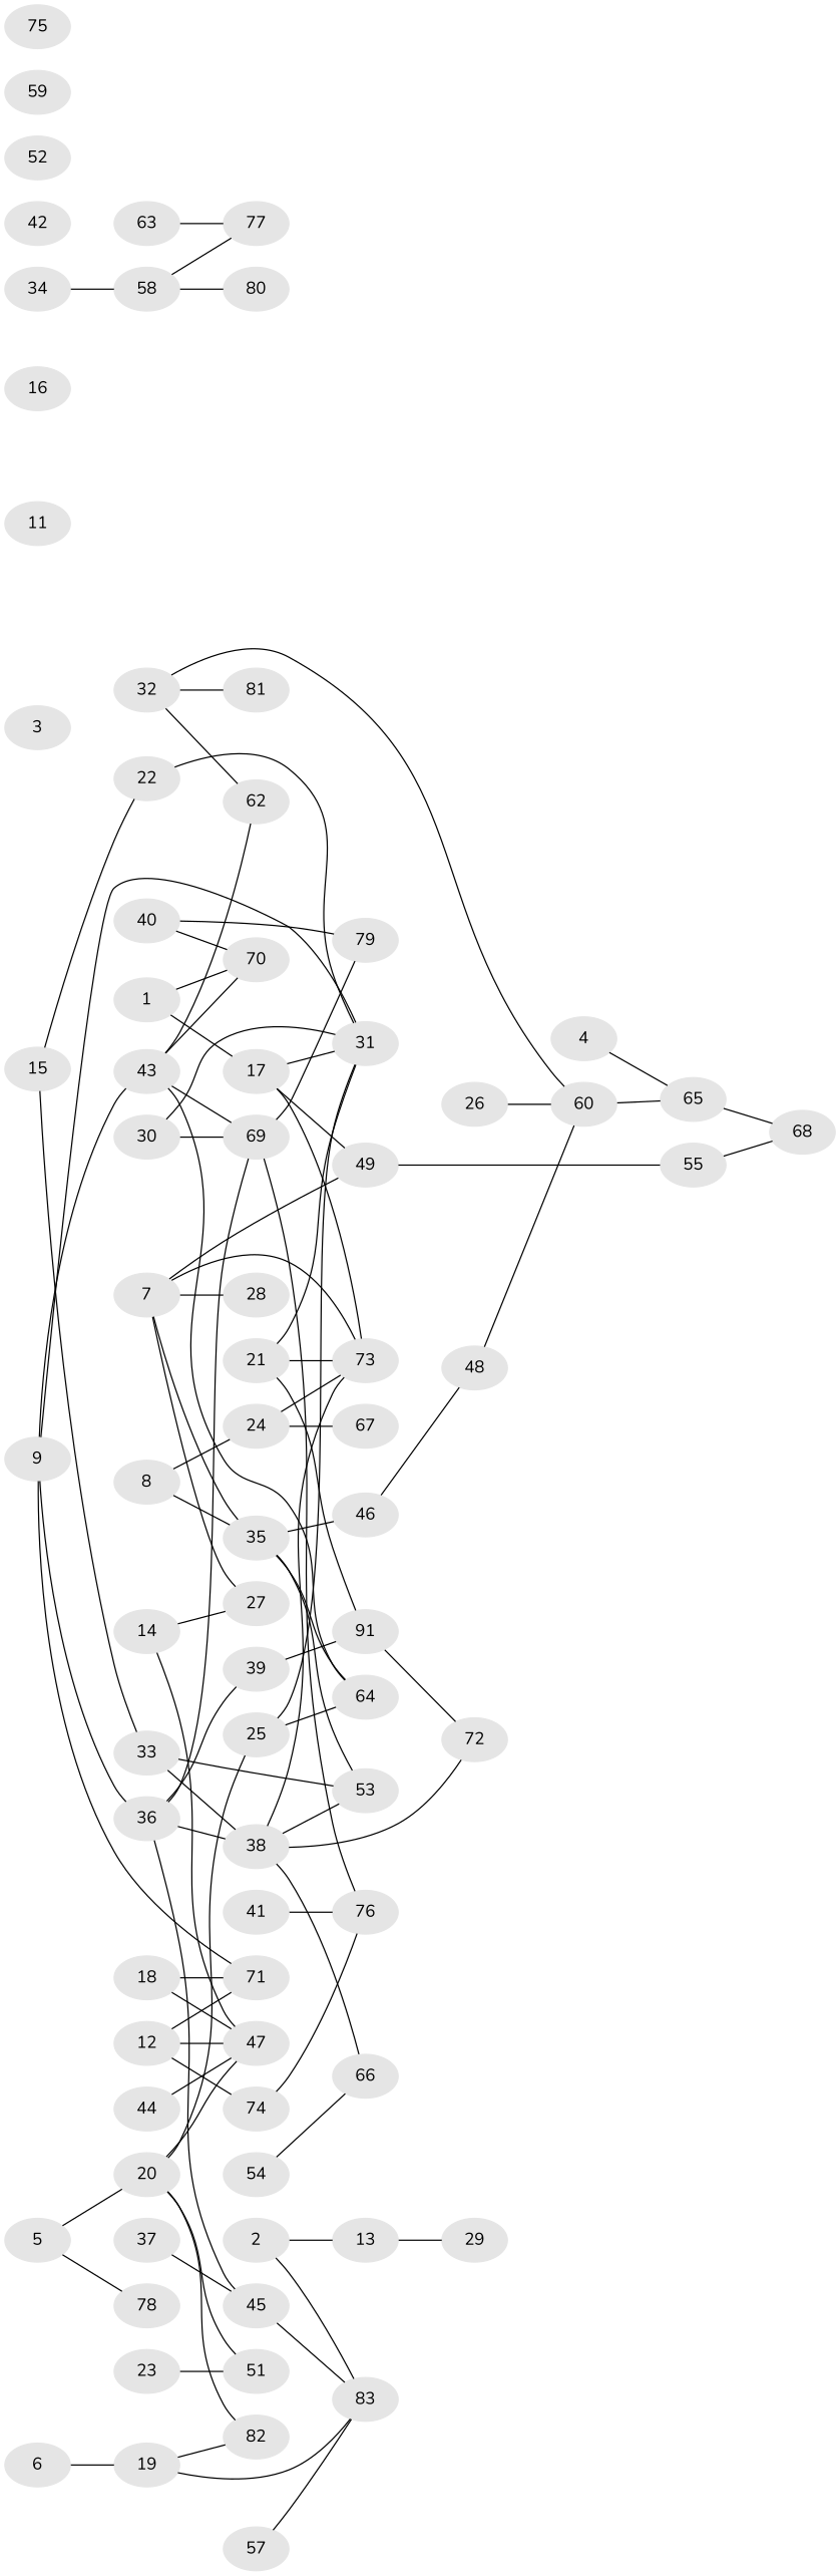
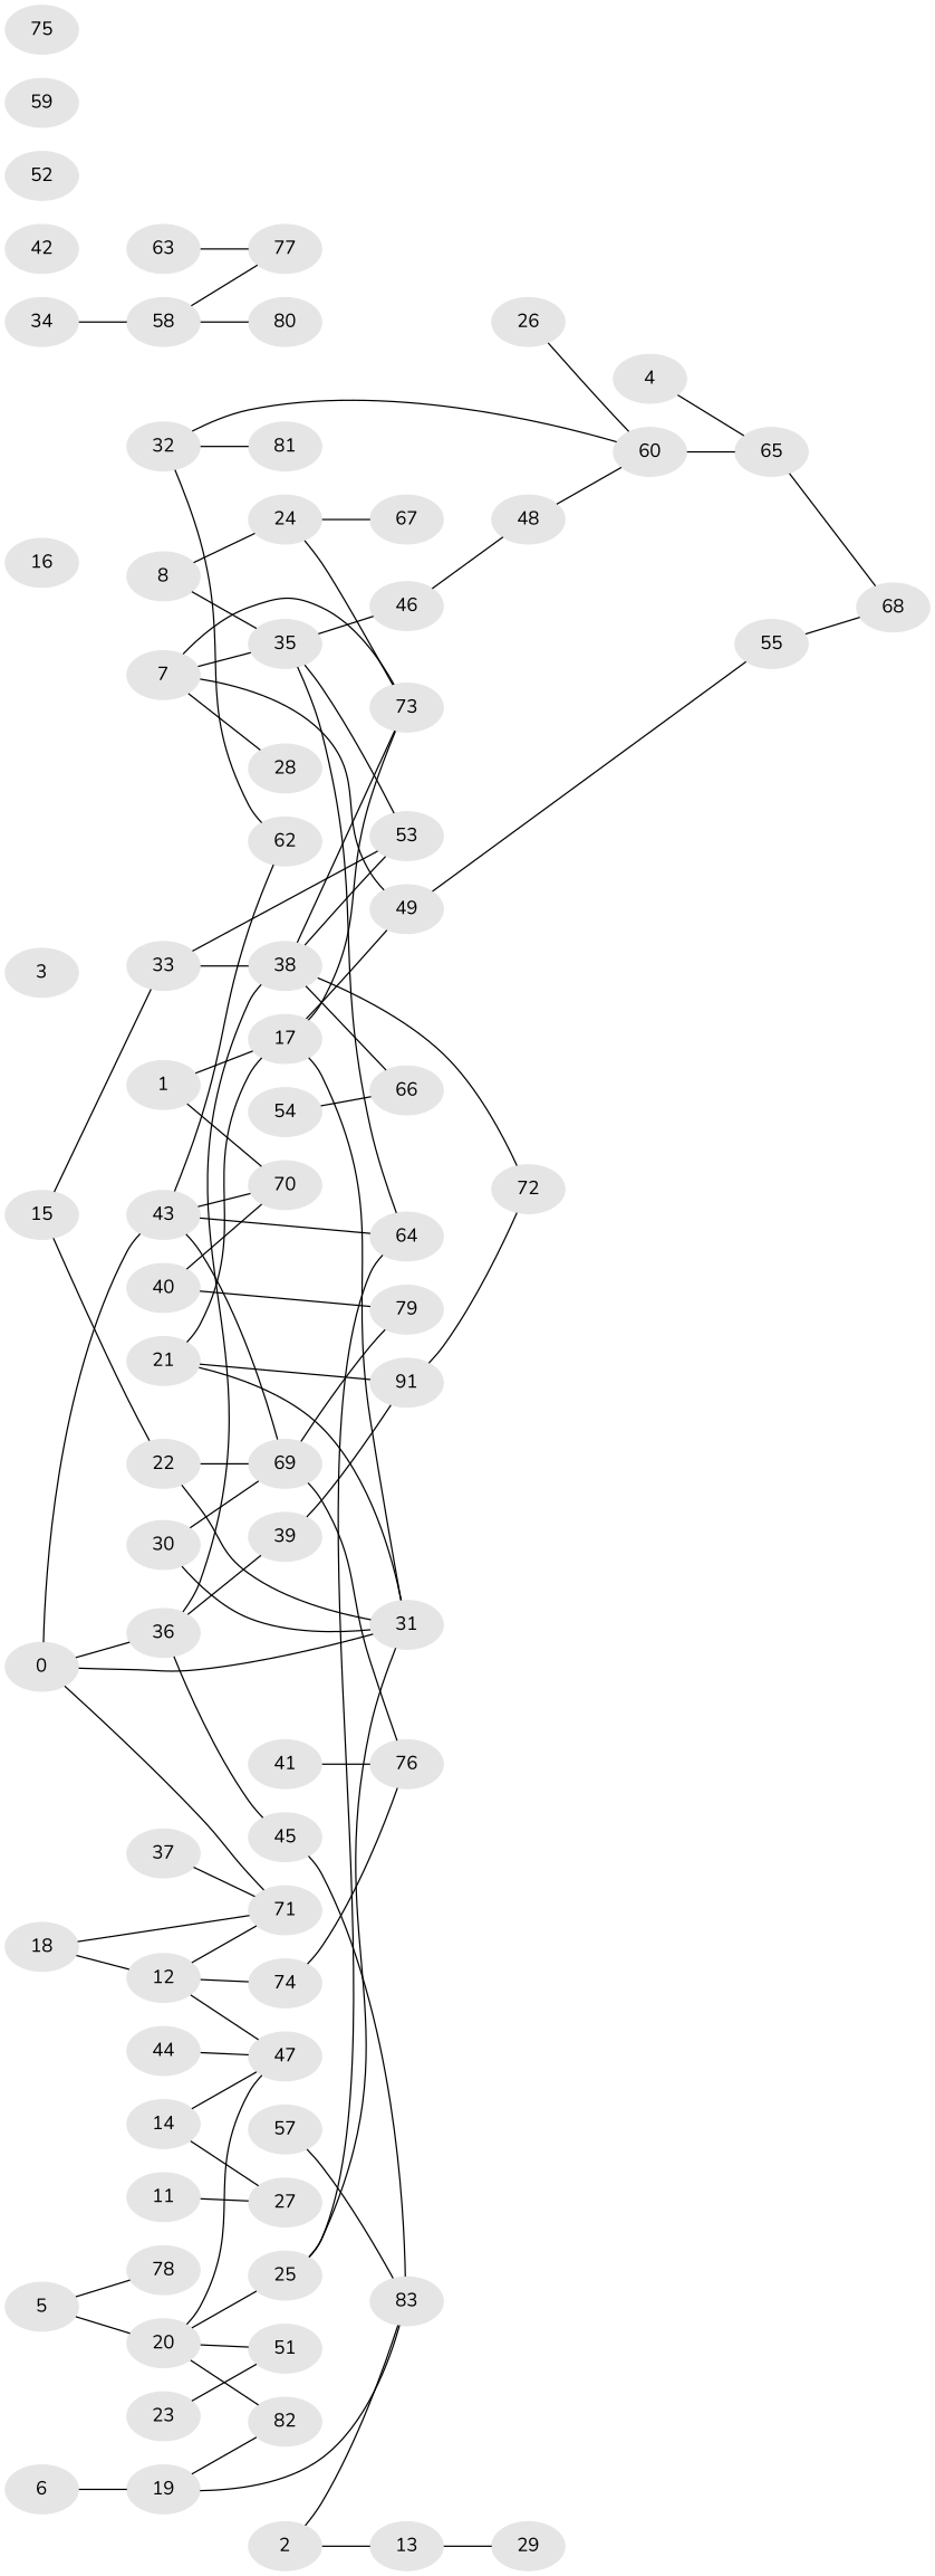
  graph {
    fontname=Nunito
    rankdir=LR
    node [color=gray90 fontname=Nunito style=filled]
    edge [fontname=Nunito]
    1
    17
    70
    49
    73
    31
    2
    13
    83
    29
    3
    4
    65
    68
    5
    20
    78
    82
    47
    25
    51
    6
    19
    7
    27
    28
    35
    64
    53
    46
    55
    8
    24
    67
-   9
+   9 [label=0]
    36
    43
    71
    38
    39
    45
    69
    62
    11
    12
    74
    76
    14
    15
    22
    33
    16
    18
    21
    n55 [label=91]
    72
    79
    23
    26
    60
    30
    32
    81
    66
    34
    58
    77
    80
    48
    37
    40
    41
    42
    44
    52
    54
    57
    59
    63
    75
    1 -- 17
    1 -- 70
    17 -- 49
    17 -- 73
    17 -- 31
    49 -- 55
    2 -- 13
    2 -- 83
    13 -- 29
    4 -- 65
    65 -- 68
    5 -- 20
    5 -- 78
    20 -- 82
    20 -- 47
    20 -- 25
    20 -- 51
    25 -- 31
    25 -- 64
    6 -- 19
    19 -- 83
    19 -- 82
    7 -- 49
    7 -- 73
-   7 -- 27
+   11 -- 27
    7 -- 28
    7 -- 35
    35 -- 64
    35 -- 53
    35 -- 46
    46 -- 48
    55 -- 68
    8 -- 35
    8 -- 24
    24 -- 73
    24 -- 67
    9 -- 31
    9 -- 36
    9 -- 43
    9 -- 71
    36 -- 38
    36 -- 39
    36 -- 45
    43 -- 70
    43 -- 64
    43 -- 69
    43 -- 62
    38 -- 73
    38 -- 53
    38 -- 72
    38 -- 66
    39 -- n55
    45 -- 83
    69 -- 76
    69 -- 79
    12 -- 47
    12 -- 71
    12 -- 74
    74 -- 76
    14 -- 47
    14 -- 27
    15 -- 22
    15 -- 33
    22 -- 31
-   36 -- 69
+   22 -- 69
    33 -- 53
    33 -- 38
-   18 -- 47
+   18 -- 12
    18 -- 71
-   21 -- 73
+   21 -- 17
    21 -- 31
    21 -- n55
    n55 -- 72
    23 -- 51
    26 -- 60
    60 -- 65
    30 -- 31
    30 -- 69
    32 -- 62
    32 -- 60
    32 -- 81
    34 -- 58
    58 -- 77
    58 -- 80
    48 -- 60
-   37 -- 45
+   37 -- 71
    40 -- 70
    40 -- 79
    41 -- 76
    44 -- 47
    54 -- 66
    57 -- 83
    63 -- 77
  }
